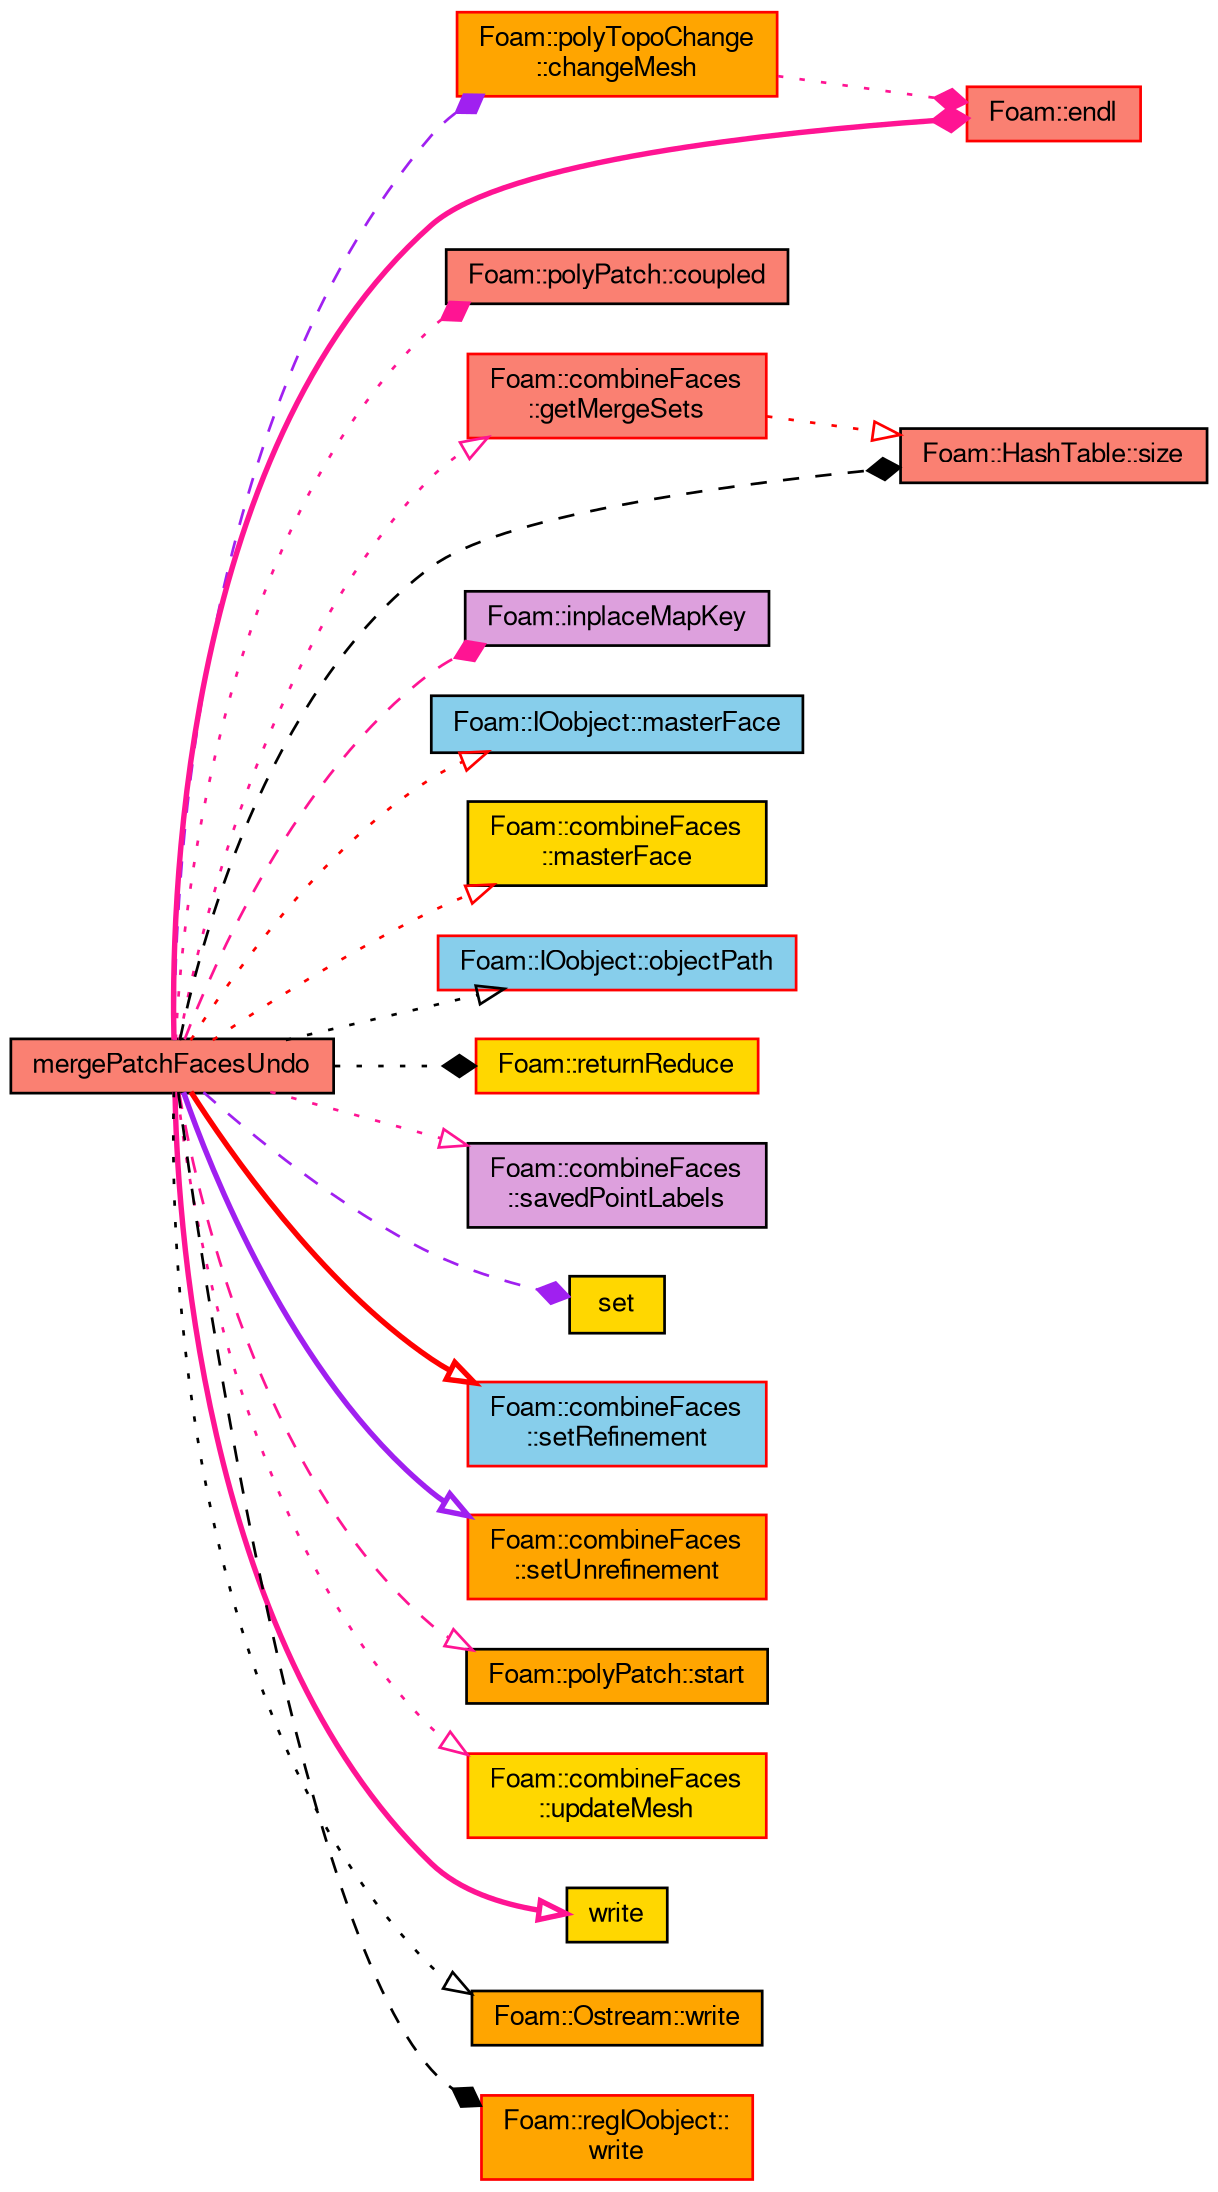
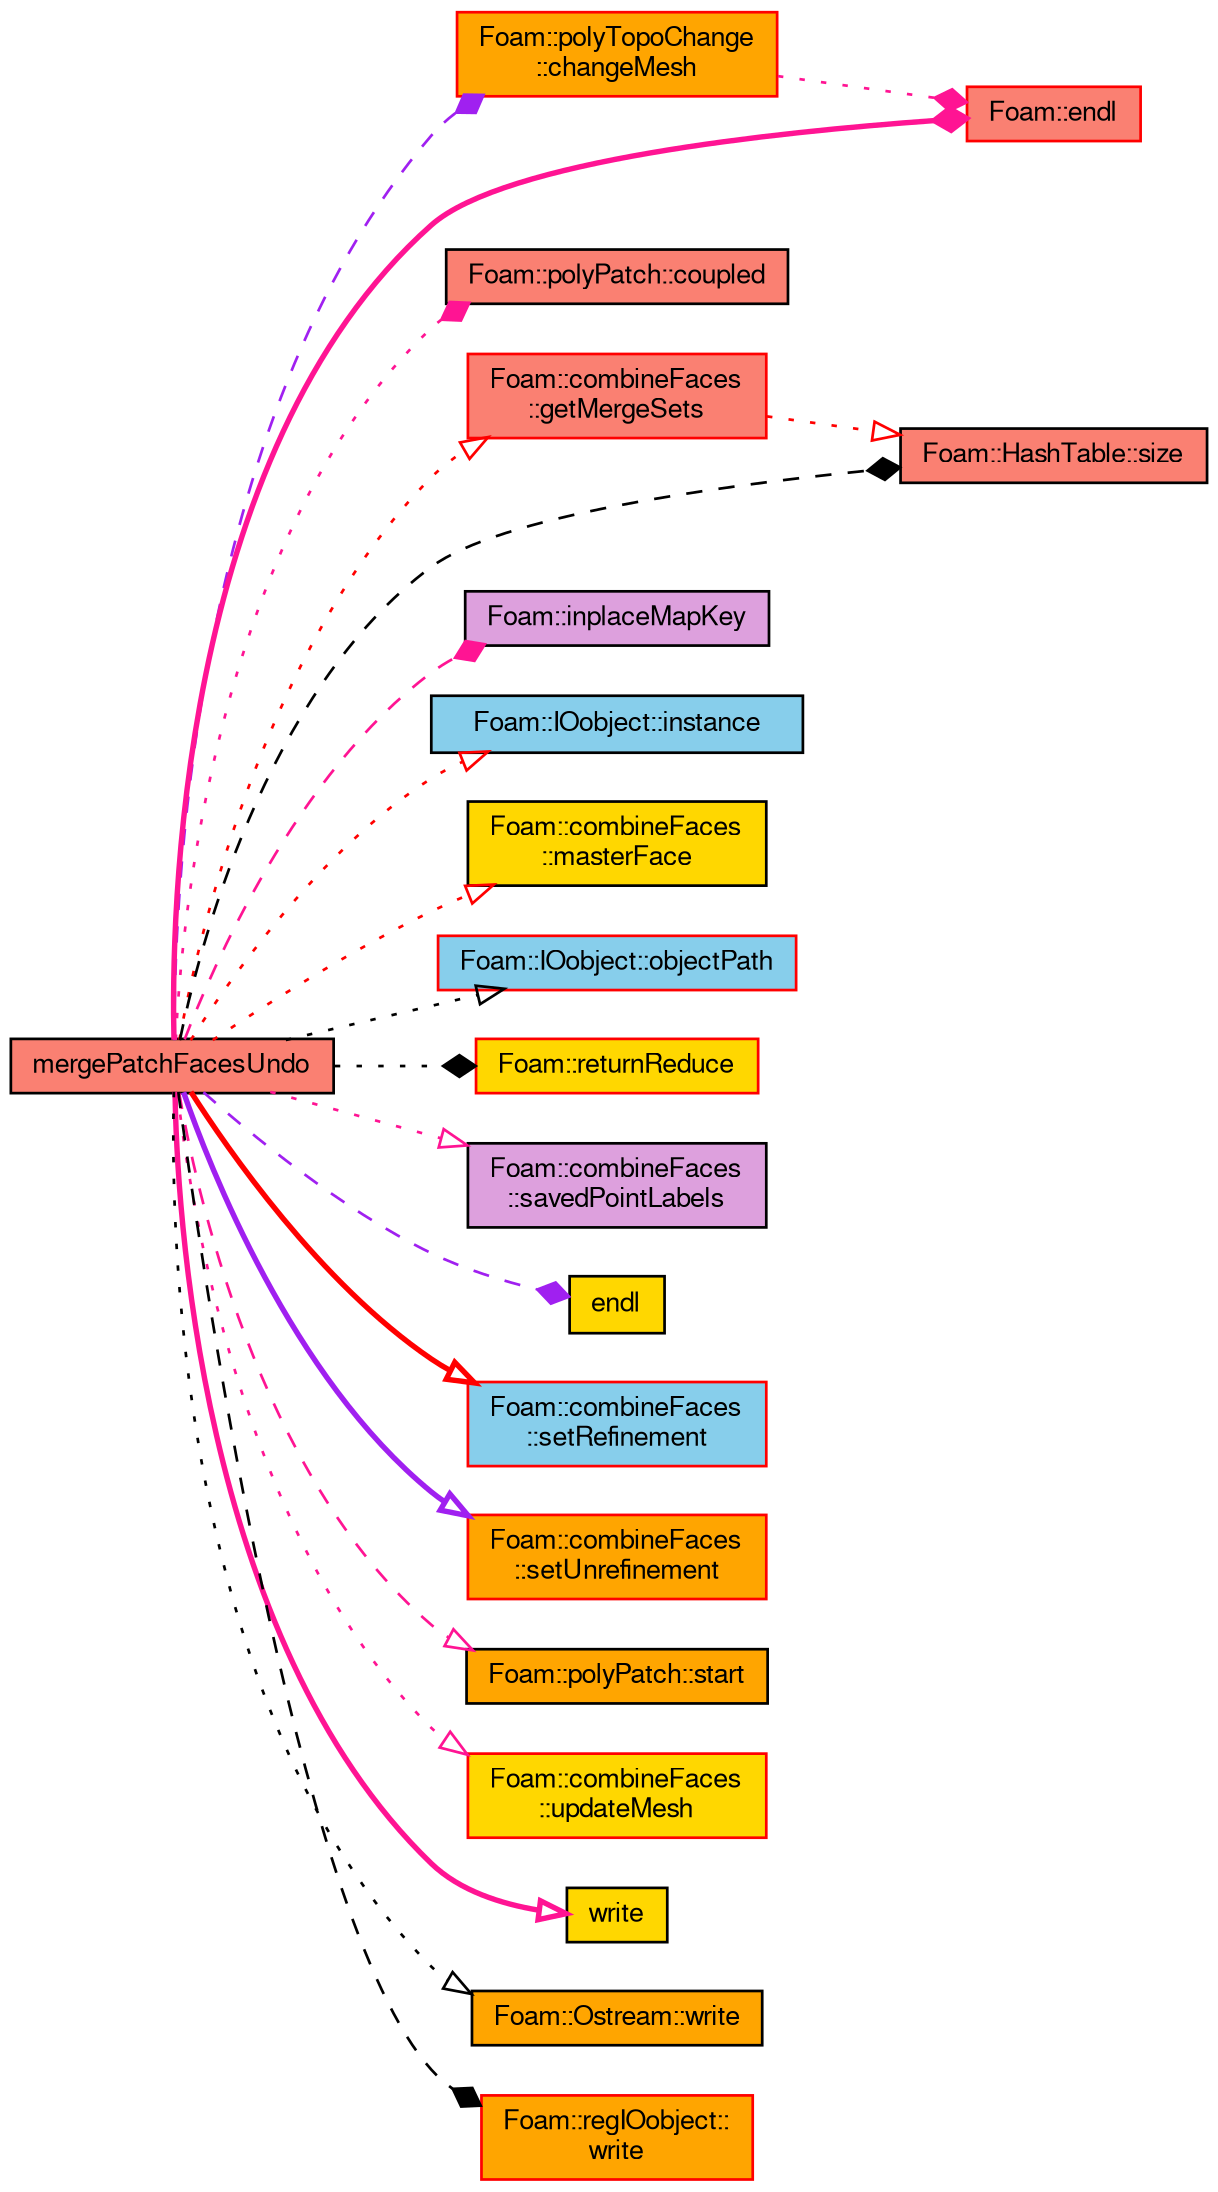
  digraph {
    rankdir=LR
    node [color=black fillcolor=salmon fontname=FreeSans fontsize=10 shape=record style=filled]
    edge [arrowhead=onormal color=deeppink fontname=FreeSans fontsize=10 labelfontname=FreeSans labelfontsize=10 style=dotted]
    n1 [fontcolor=black height=0.2 label=mergePatchFacesUndo width=0.4]
    n2 [color=red fillcolor=orange height=0.2 label="Foam::polyTopoChange\l::changeMesh" width=0.4]
    n3 [color=red height=0.2 label="Foam::endl" width=0.4]
    n4 [height=0.2 label="Foam::polyPatch::coupled" width=0.4]
    n5 [color=red height=0.2 label="Foam::combineFaces\l::getMergeSets" width=0.4]
    n6 [height=0.2 label="Foam::HashTable::size" width=0.4]
    n7 [fillcolor=plum height=0.2 label="Foam::inplaceMapKey" width=0.4]
-   n8 [fillcolor=skyblue height=0.2 label="Foam::IOobject::masterFace" width=0.4]
+   n8 [fillcolor=skyblue height=0.2 label="Foam::IOobject::instance" width=0.4]
    n9 [fillcolor=gold height=0.2 label="Foam::combineFaces\l::masterFace" width=0.4]
    n10 [color=red fillcolor=skyblue height=0.2 label="Foam::IOobject::objectPath" width=0.4]
    n11 [color=red fillcolor=gold height=0.2 label="Foam::returnReduce" width=0.4]
    n12 [fillcolor=plum height=0.2 label="Foam::combineFaces\l::savedPointLabels" width=0.4]
-   n13 [fillcolor=gold height=0.2 label=set width=0.4]
+   n13 [fillcolor=gold height=0.2 label=endl width=0.4]
    n14 [color=red fillcolor=skyblue height=0.2 label="Foam::combineFaces\l::setRefinement" width=0.4]
    n15 [color=red fillcolor=orange height=0.2 label="Foam::combineFaces\l::setUnrefinement" width=0.4]
    n16 [fillcolor=orange height=0.2 label="Foam::polyPatch::start" width=0.4]
    n17 [color=red fillcolor=gold height=0.2 label="Foam::combineFaces\l::updateMesh" width=0.4]
    n18 [fillcolor=gold height=0.2 label=write width=0.4]
    n19 [fillcolor=orange height=0.2 label="Foam::Ostream::write" width=0.4]
    n20 [color=red fillcolor=orange height=0.2 label="Foam::regIOobject::\lwrite" width=0.4]
    n1 -> n2 [arrowhead=diamond color=purple style=dashed]
    n1 -> n3 [arrowhead=diamond style=bold]
    n1 -> n4 [arrowhead=diamond]
-   n1 -> n5
+   n1 -> n5 [color=red]
    n1 -> n6 [arrowhead=diamond color=black style=dashed]
    n1 -> n7 [arrowhead=diamond style=dashed]
    n1 -> n8 [color=red]
    n1 -> n9 [color=red]
    n1 -> n10 [color=black]
    n1 -> n11 [arrowhead=diamond color=black]
    n1 -> n12
    n1 -> n13 [arrowhead=diamond color=purple style=dashed]
    n1 -> n14 [color=red style=bold]
    n1 -> n15 [color=purple style=bold]
    n1 -> n16 [style=dashed]
    n1 -> n17
    n1 -> n18 [style=bold]
    n1 -> n19 [color=black]
    n1 -> n20 [arrowhead=diamond color=black style=dashed]
    n2 -> n3 [arrowhead=diamond]
    n5 -> n6 [color=red]
  }
